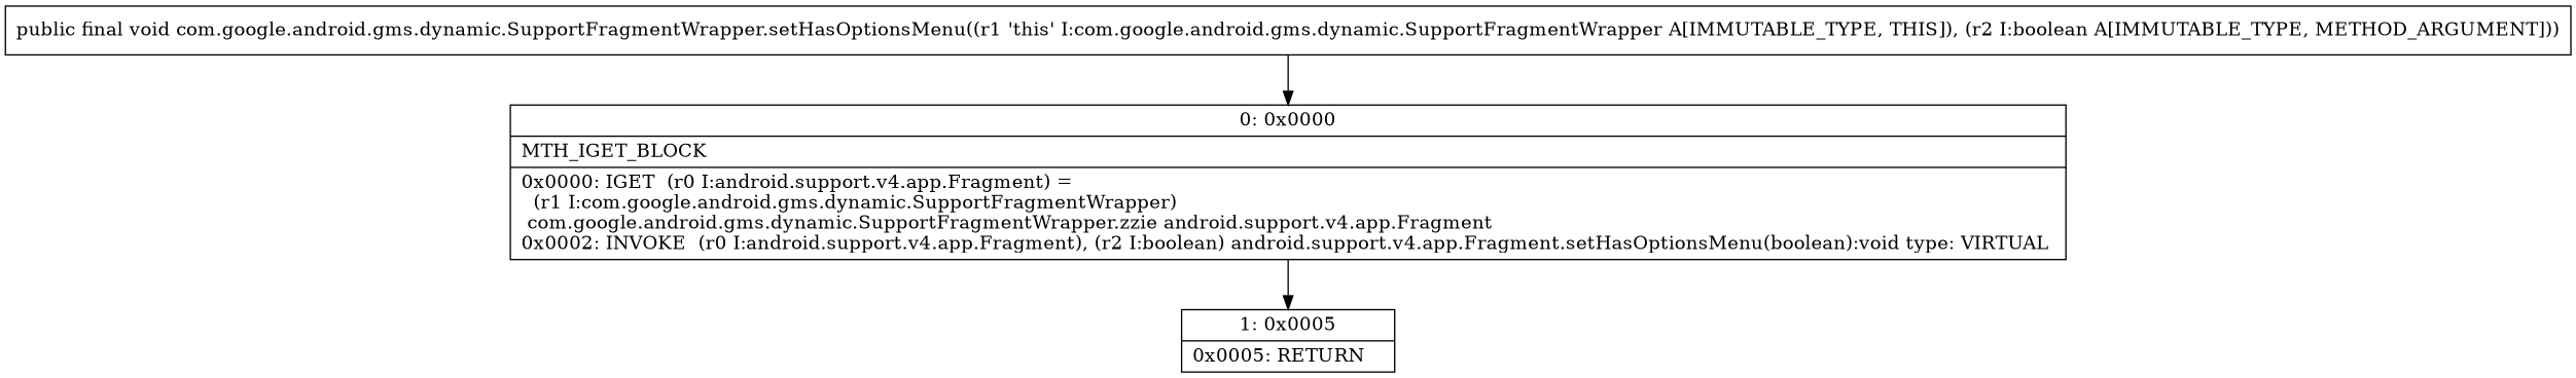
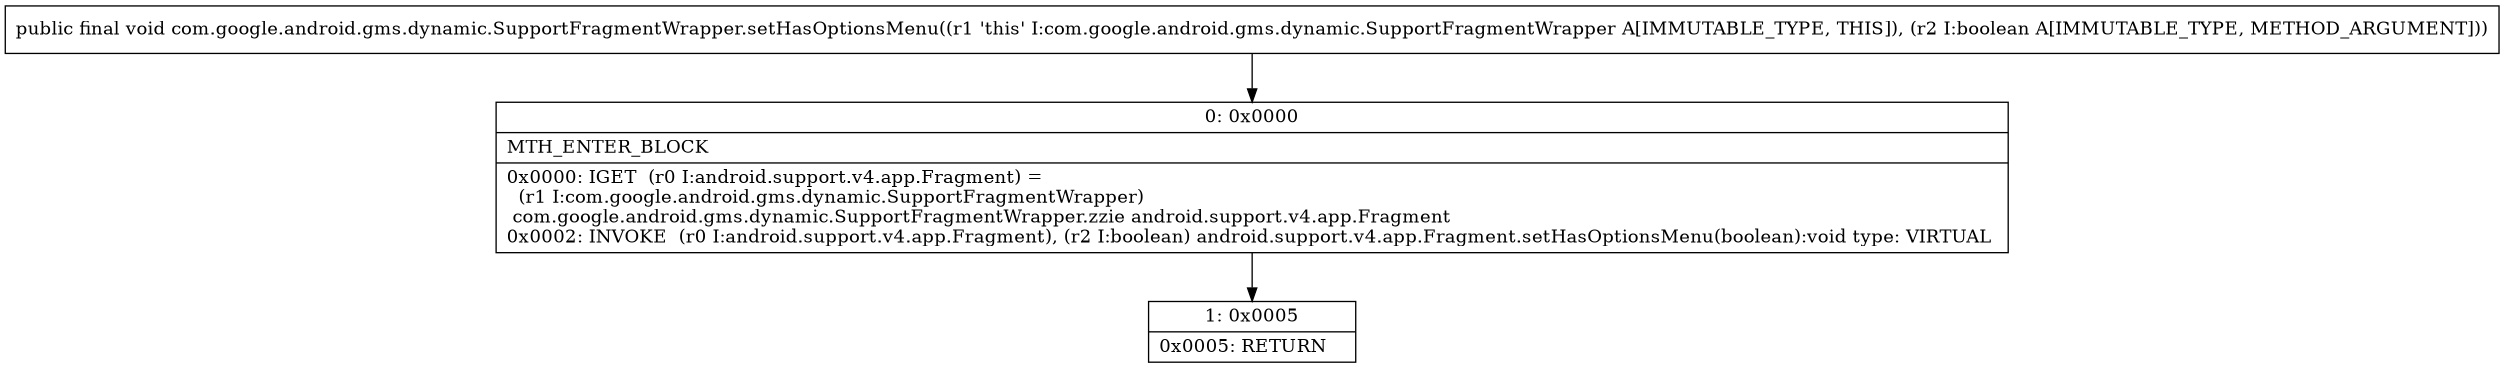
  digraph {
    node [shape=record]
-   n1 [label="{0\:\ 0x0000|MTH_IGET_BLOCK\l|0x0000: IGET  (r0 I:android.support.v4.app.Fragment) = \l  (r1 I:com.google.android.gms.dynamic.SupportFragmentWrapper)\l com.google.android.gms.dynamic.SupportFragmentWrapper.zzie android.support.v4.app.Fragment \l0x0002: INVOKE  (r0 I:android.support.v4.app.Fragment), (r2 I:boolean) android.support.v4.app.Fragment.setHasOptionsMenu(boolean):void type: VIRTUAL \l}"]
+   n1 [label="{0\:\ 0x0000|MTH_ENTER_BLOCK\l|0x0000: IGET  (r0 I:android.support.v4.app.Fragment) = \l  (r1 I:com.google.android.gms.dynamic.SupportFragmentWrapper)\l com.google.android.gms.dynamic.SupportFragmentWrapper.zzie android.support.v4.app.Fragment \l0x0002: INVOKE  (r0 I:android.support.v4.app.Fragment), (r2 I:boolean) android.support.v4.app.Fragment.setHasOptionsMenu(boolean):void type: VIRTUAL \l}"]
    n2 [label="{1\:\ 0x0005|0x0005: RETURN   \l}"]
    n3 [label="{public final void com.google.android.gms.dynamic.SupportFragmentWrapper.setHasOptionsMenu((r1 'this' I:com.google.android.gms.dynamic.SupportFragmentWrapper A[IMMUTABLE_TYPE, THIS]), (r2 I:boolean A[IMMUTABLE_TYPE, METHOD_ARGUMENT])) }"]
    n1 -> n2
    n3 -> n1
  }
